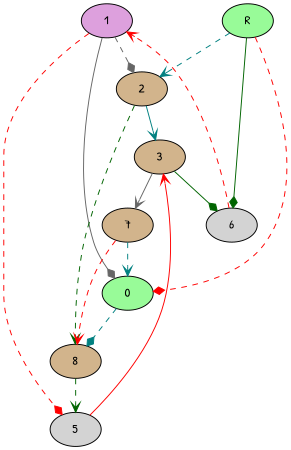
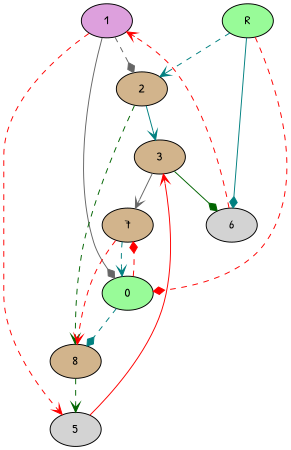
  digraph {
    fontname="Patrick Hand"
    node [fillcolor=tan fontname="Patrick Hand" style=filled]
    edge [arrowhead=vee color=red fontname="Patrick Hand" style=dashed]
    1 [fillcolor=plum]
    2
    n3 [fillcolor=palegreen label=0]
    5 [fillcolor=lightgrey]
    3
    8
    7
    6 [fillcolor=lightgrey]
    R [fillcolor=palegreen]
    1 -> 2 [arrowhead=diamond color=gray40]
    1 -> n3 [arrowhead=diamond color=gray40 style=solid]
-   1 -> 5 [arrowhead=diamond]
+   1 -> 5
    2 -> 3 [color=teal style=solid]
    2 -> 8 [color=darkgreen]
    n3 -> 8 [arrowhead=diamond color=teal]
+   n3 -> 7 [arrowhead=diamond]
    5 -> 3 [style=solid]
    3 -> 7 [color=gray40 style=solid]
    3 -> 6 [arrowhead=diamond color=darkgreen style=solid]
    8 -> 5 [color=darkgreen]
    7 -> n3 [color=teal]
    7 -> 8
    6 -> 1
    R -> 2 [color=teal]
    R -> n3 [arrowhead=diamond]
-   R -> 6 [arrowhead=diamond color=darkgreen style=solid]
+   R -> 6 [arrowhead=diamond color=teal style=solid]
  }
